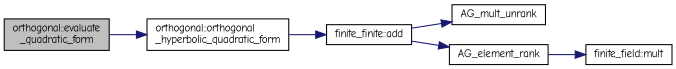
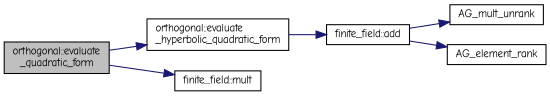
  digraph {
    fontname="Comic Neue"
    rankdir=LR
    node [color=black fillcolor=white fontname="Comic Neue" fontsize=10 shape=record style=filled]
    edge [color=midnightblue fontname="Comic Neue" fontsize=10 labelfontname=Helvetica labelfontsize=10 style=solid]
    n1 [fillcolor=grey75 fontcolor=black height=0.2 label="orthogonal::evaluate\l_quadratic_form" width=0.4]
-   n2 [height=0.2 label="orthogonal::orthogonal\l_hyperbolic_quadratic_form" width=0.4]
+   n2 [height=0.2 label="orthogonal::evaluate\l_hyperbolic_quadratic_form" width=0.4]
    n3 [height=0.2 label="finite_field::mult" width=0.4]
-   n4 [height=0.2 label="finite_finite::add" width=0.4]
+   n4 [height=0.2 label="finite_field::add" width=0.4]
    n5 [height=0.2 label=AG_mult_unrank width=0.4]
    n6 [height=0.2 label=AG_element_rank width=0.4]
    n1 -> n2
-   n6 -> n3
+   n1 -> n3
    n2 -> n4
    n4 -> n5
    n4 -> n6
  }
